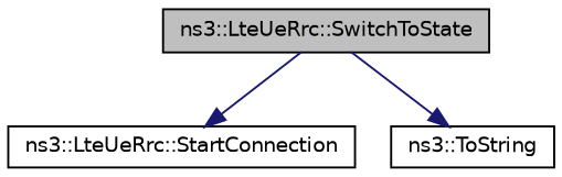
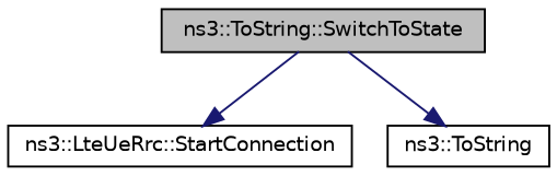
  digraph {
    rankdir=TB
    node [color=black fillcolor=white fontname=Helvetica fontsize=10 shape=record style=filled]
    edge [color=midnightblue fontname=Helvetica fontsize=10 labelfontname=Helvetica labelfontsize=10 style=solid]
-   n1 [fillcolor=grey75 fontcolor=black height=0.2 label="ns3::LteUeRrc::SwitchToState" width=0.4]
+   n1 [fillcolor=grey75 fontcolor=black height=0.2 label="ns3::ToString::SwitchToState" width=0.4]
    n2 [height=0.2 label="ns3::LteUeRrc::StartConnection" width=0.4]
    n3 [height=0.2 label="ns3::ToString" width=0.4]
    n1 -> n2
    n1 -> n3
  }
